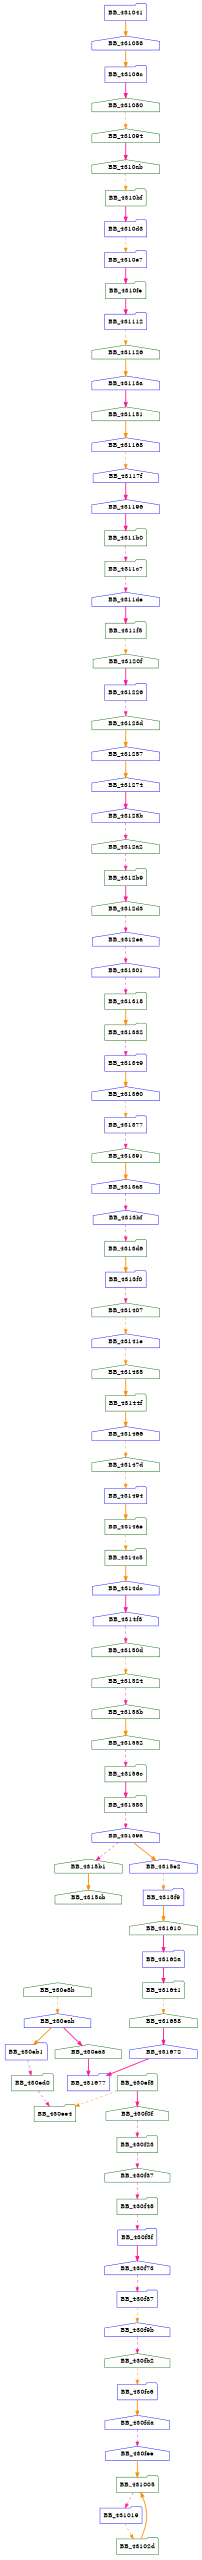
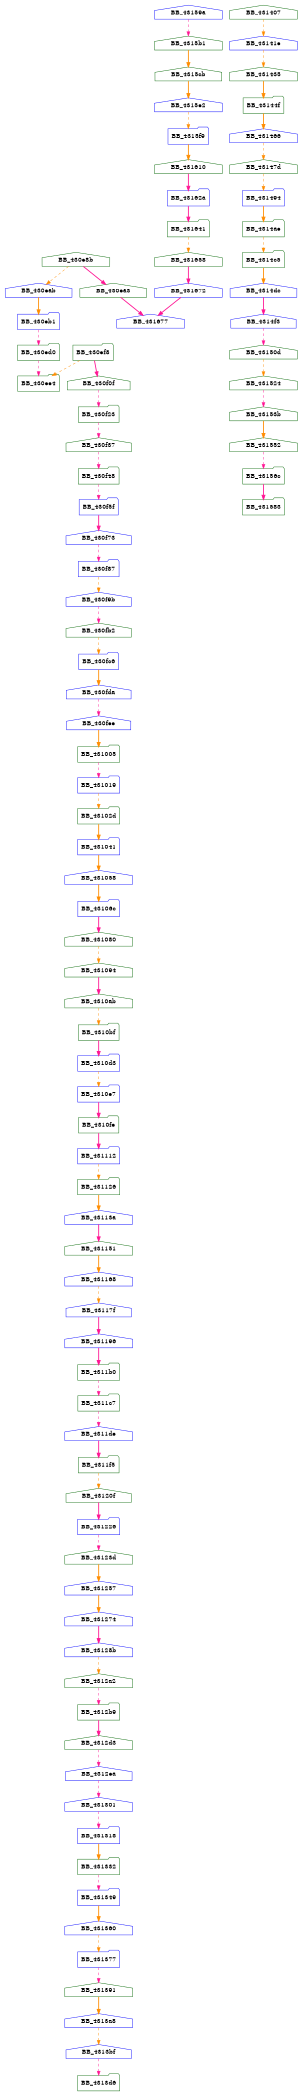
  digraph {
    node [color=darkgreen shape=house]
    edge [color=deeppink style=dashed]
    BB_430e8b
    BB_430ea3
    BB_430eab [color=blue]
-   BB_431677 [color=blue shape=folder]
+   BB_431677 [color=blue]
    BB_430eb1 [color=blue shape=folder]
    BB_430ed0 [shape=folder]
    BB_430ee4 [shape=folder]
    BB_430ef8 [shape=folder]
    BB_430f0f
    BB_430f23 [shape=folder]
    BB_430f37
    BB_430f48 [shape=folder]
    BB_430f5f [color=blue shape=folder]
    BB_430f73 [color=blue]
    BB_430f87 [color=blue shape=folder]
    BB_430f9b [color=blue]
    BB_430fb2
    BB_430fc6 [color=blue shape=folder]
    BB_430fda [color=blue]
    BB_430fee [color=blue]
    BB_431005 [shape=folder]
    BB_431019 [color=blue shape=folder]
    BB_43102d [shape=folder]
    BB_431041 [color=blue shape=folder]
    BB_431058 [color=blue]
    BB_43106c [color=blue shape=folder]
    BB_431080
    BB_431094
    BB_4310ab
    BB_4310bf [shape=folder]
    BB_4310d3 [color=blue shape=folder]
    BB_4310e7 [color=blue shape=folder]
    BB_4310fe [shape=folder]
    BB_431112 [color=blue shape=folder]
-   BB_431126
+   BB_431126 [shape=folder]
    BB_43113a [color=blue]
    BB_431151
    BB_431168 [color=blue]
    BB_43117f [color=blue]
    BB_431196 [color=blue]
    BB_4311b0 [shape=folder]
    BB_4311c7 [shape=folder]
    BB_4311de [color=blue]
    BB_4311f5 [shape=folder]
    BB_43120f
    BB_431226 [color=blue shape=folder]
    BB_43123d
    BB_431257 [color=blue]
    BB_431274 [color=blue]
    BB_43128b [color=blue]
    BB_4312a2
    BB_4312b9 [shape=folder]
    BB_4312d3
    BB_4312ea [color=blue]
    BB_431301 [color=blue]
-   BB_431318 [shape=folder]
+   BB_431318 [color=blue shape=folder]
    BB_431332 [shape=folder]
    BB_431349 [color=blue shape=folder]
    BB_431360 [color=blue]
    BB_431377 [color=blue shape=folder]
    BB_431391
    BB_4313a8 [color=blue]
    BB_4313bf [color=blue]
    BB_4313d6 [shape=folder]
-   BB_4313f0 [color=blue shape=folder]
    BB_431407
    BB_43141e [color=blue]
    BB_431435
    BB_43144f [shape=folder]
    BB_431466 [color=blue]
    BB_43147d
    BB_431494 [color=blue shape=folder]
    BB_4314ae [shape=folder]
    BB_4314c5 [shape=folder]
    BB_4314dc [color=blue]
    BB_4314f3 [color=blue]
    BB_43150d
    BB_431524
    BB_43153b
    BB_431552
    BB_43156c [shape=folder]
    BB_431583 [shape=folder]
    BB_43159a [color=blue]
    BB_4315b1
    BB_4315cb
    BB_4315e2 [color=blue]
    BB_4315f9 [color=blue shape=folder]
    BB_431610
    BB_43162a [color=blue shape=folder]
    BB_431641 [shape=folder]
    BB_431658
    BB_431672 [color=blue]
-   BB_430eab -> BB_430ea3 [style=bold]
+   BB_430e8b -> BB_430ea3 [style=bold]
    BB_430e8b -> BB_430eab [color=darkorange]
    BB_430ea3 -> BB_431677 [style=bold]
    BB_430eab -> BB_430eb1 [color=darkorange style=bold]
    BB_430eb1 -> BB_430ed0
    BB_430ed0 -> BB_430ee4
    BB_430ef8 -> BB_430ee4 [color=darkorange]
    BB_430ef8 -> BB_430f0f [style=bold]
    BB_430f0f -> BB_430f23
    BB_430f23 -> BB_430f37
    BB_430f37 -> BB_430f48
    BB_430f48 -> BB_430f5f
    BB_430f5f -> BB_430f73 [style=bold]
    BB_430f73 -> BB_430f87
    BB_430f87 -> BB_430f9b [color=darkorange]
    BB_430f9b -> BB_430fb2
    BB_430fb2 -> BB_430fc6 [color=darkorange]
    BB_430fc6 -> BB_430fda [color=darkorange style=bold]
    BB_430fda -> BB_430fee
    BB_430fee -> BB_431005 [color=darkorange style=bold]
    BB_431005 -> BB_431019
    BB_431019 -> BB_43102d [color=darkorange]
-   BB_43102d -> BB_431005 [color=darkorange style=bold]
+   BB_43102d -> BB_431041 [color=darkorange style=bold]
    BB_431041 -> BB_431058 [color=darkorange style=bold]
    BB_431058 -> BB_43106c [color=darkorange style=bold]
    BB_43106c -> BB_431080 [style=bold]
    BB_431080 -> BB_431094 [color=darkorange]
    BB_431094 -> BB_4310ab [style=bold]
    BB_4310ab -> BB_4310bf [color=darkorange]
    BB_4310bf -> BB_4310d3 [style=bold]
    BB_4310d3 -> BB_4310e7 [color=darkorange]
    BB_4310e7 -> BB_4310fe [style=bold]
    BB_4310fe -> BB_431112 [style=bold]
    BB_431112 -> BB_431126 [color=darkorange]
    BB_431126 -> BB_43113a [color=darkorange style=bold]
    BB_43113a -> BB_431151 [style=bold]
    BB_431151 -> BB_431168 [color=darkorange style=bold]
    BB_431168 -> BB_43117f [color=darkorange]
    BB_43117f -> BB_431196 [style=bold]
    BB_431196 -> BB_4311b0 [style=bold]
    BB_4311b0 -> BB_4311c7
    BB_4311c7 -> BB_4311de
    BB_4311de -> BB_4311f5 [style=bold]
    BB_4311f5 -> BB_43120f [color=darkorange]
    BB_43120f -> BB_431226 [style=bold]
    BB_431226 -> BB_43123d
    BB_43123d -> BB_431257 [color=darkorange style=bold]
    BB_431257 -> BB_431274 [color=darkorange style=bold]
    BB_431274 -> BB_43128b [style=bold]
-   BB_43128b -> BB_4312a2
+   BB_43128b -> BB_4312a2 [color=darkorange]
    BB_4312a2 -> BB_4312b9
    BB_4312b9 -> BB_4312d3 [style=bold]
    BB_4312d3 -> BB_4312ea
    BB_4312ea -> BB_431301
    BB_431301 -> BB_431318
    BB_431318 -> BB_431332 [color=darkorange style=bold]
    BB_431332 -> BB_431349
    BB_431349 -> BB_431360 [color=darkorange style=bold]
    BB_431360 -> BB_431377 [color=darkorange]
    BB_431377 -> BB_431391
    BB_431391 -> BB_4313a8 [color=darkorange style=bold]
-   BB_4313a8 -> BB_4313bf
+   BB_4313a8 -> BB_4313bf [color=darkorange]
    BB_4313bf -> BB_4313d6
-   BB_4313d6 -> BB_4313f0 [color=darkorange style=bold]
-   BB_4313f0 -> BB_431407
    BB_431407 -> BB_43141e [color=darkorange]
    BB_43141e -> BB_431435 [color=darkorange]
    BB_431435 -> BB_43144f [color=darkorange style=bold]
    BB_43144f -> BB_431466 [color=darkorange style=bold]
    BB_431466 -> BB_43147d [color=darkorange]
    BB_43147d -> BB_431494 [color=darkorange]
    BB_431494 -> BB_4314ae [color=darkorange style=bold]
    BB_4314ae -> BB_4314c5 [color=darkorange]
    BB_4314c5 -> BB_4314dc [color=darkorange style=bold]
    BB_4314dc -> BB_4314f3 [style=bold]
    BB_4314f3 -> BB_43150d
    BB_43150d -> BB_431524 [color=darkorange]
    BB_431524 -> BB_43153b
    BB_43153b -> BB_431552 [color=darkorange style=bold]
    BB_431552 -> BB_43156c
    BB_43156c -> BB_431583 [style=bold]
-   BB_431583 -> BB_43159a
    BB_43159a -> BB_4315b1
    BB_4315b1 -> BB_4315cb [color=darkorange style=bold]
-   BB_43159a -> BB_4315e2 [color=darkorange style=bold]
+   BB_4315cb -> BB_4315e2 [color=darkorange style=bold]
    BB_4315e2 -> BB_4315f9 [color=darkorange]
    BB_4315f9 -> BB_431610 [color=darkorange style=bold]
    BB_431610 -> BB_43162a [style=bold]
    BB_43162a -> BB_431641 [style=bold]
    BB_431641 -> BB_431658 [color=darkorange]
    BB_431658 -> BB_431672 [style=bold]
    BB_431672 -> BB_431677 [style=bold]
  }
